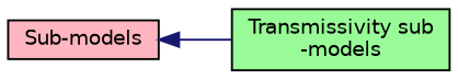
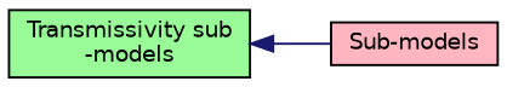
  digraph {
    rankdir=LR
    node [color=black fontname=Helvetica fontsize=10 shape=record style=filled]
    n1 [fillcolor=palegreen fontcolor=black height=0.2 label="Transmissivity sub\l-models" width=0.4]
    n2 [height=0.2 label="Sub-models" width=0.4 fillcolor=lightpink]
-   n2 -> n1 [color=midnightblue dir=back fontname=Helvetica fontsize=10 labelfontname=Helvetica labelfontsize=10 shape=plaintext style=solid]
+   n1 -> n2 [color=midnightblue dir=back fontname=Helvetica fontsize=10 labelfontname=Helvetica labelfontsize=10 shape=plaintext style=solid]
  }
